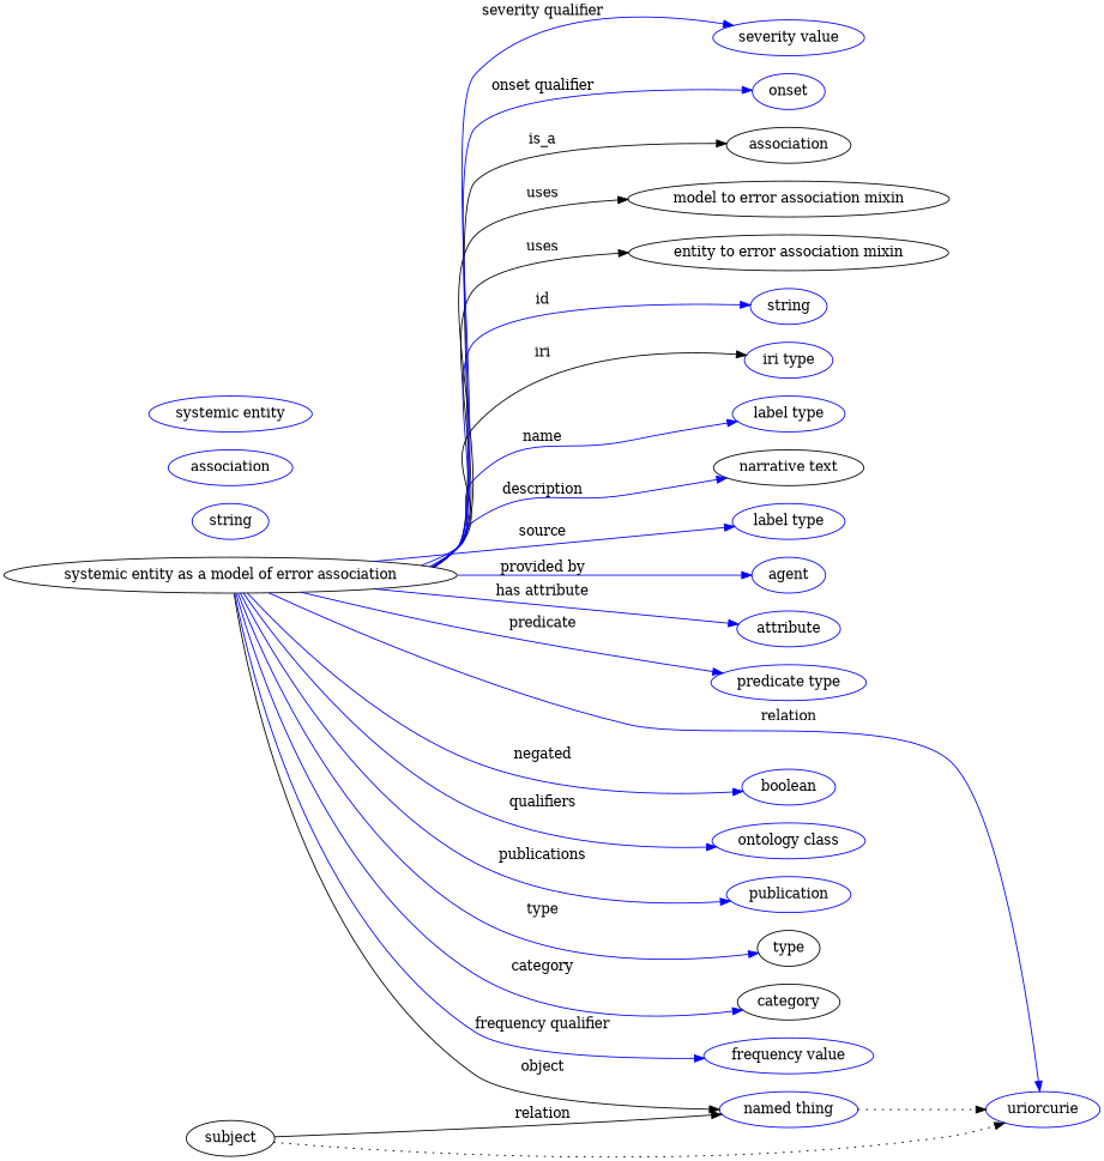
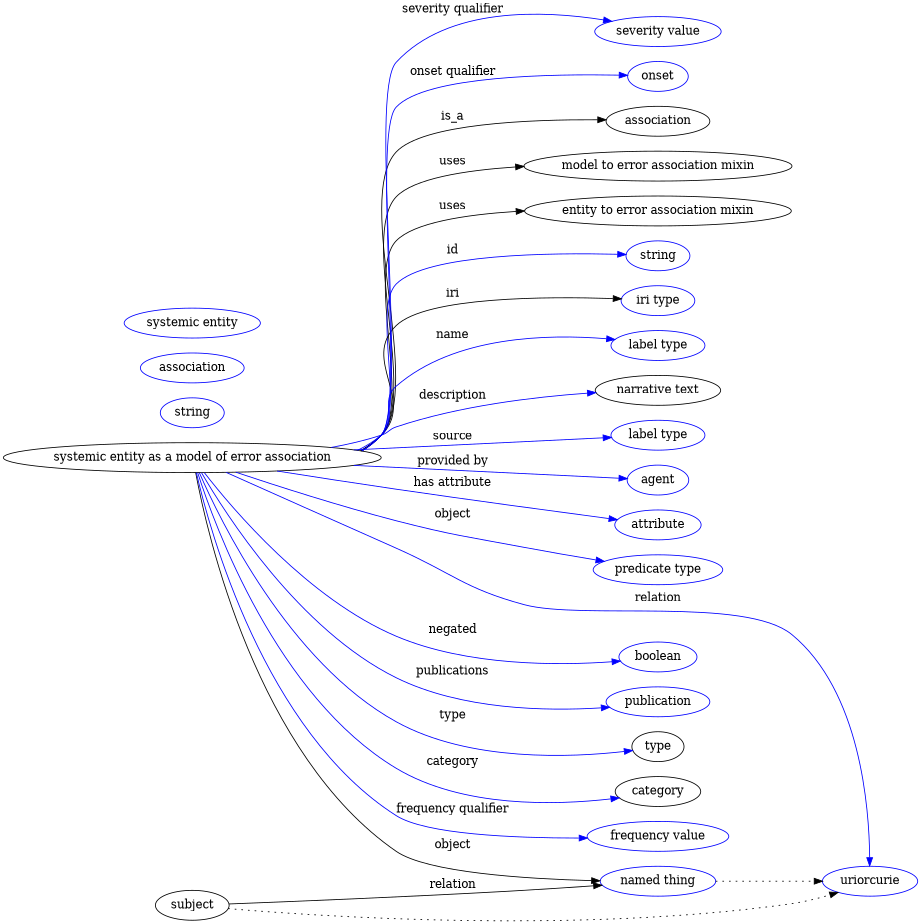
  digraph {
    rankdir=LR
    node [color=blue]
    edge [color=blue style=solid]
    n1 [height=0.5 label="systemic entity as a model of error association" width=6.3189 color=""]
    association [height=0.5 width=1.7332 color=""]
    "model to error association mixin" [height=0.5 width=4.4774 color=""]
    "entity to error association mixin" [height=0.5 width=4.4593 color=""]
    n5 [height=0.5 label=string width=1.0652]
    n6 [height=0.5 label="iri type" width=1.2277]
    n7 [height=0.5 label="label type" width=1.5707]
    n8 [color=black height=0.5 label="narrative text" width=2.0943]
    n9 [height=0.5 label="label type" width=1.5707]
    n10 [height=0.5 label=agent width=1.0291]
    n11 [height=0.5 label=attribute width=1.4443]
    n12 [height=0.5 label="predicate type" width=2.1665]
    n13 [height=0.5 label="named thing" width=1.9318]
    n14 [height=0.5 label=uriorcurie width=1.5887]
    n15 [height=0.5 label=boolean width=1.2999]
-   n16 [height=0.5 label="ontology class" width=2.1304]
    n17 [height=0.5 label=publication width=1.7332]
    type [height=0.5 width=0.86659 color=""]
    category [height=0.5 width=1.4263 color=""]
    n20 [height=0.5 label="frequency value" width=2.3651]
    n21 [height=0.5 label="severity value" width=2.1123]
    n22 [height=0.5 label=onset width=1.011]
    subject [height=0.5 width=1.2277 color=""]
    n24 [height=0.5 label=string width=1.0652]
    n25 [height=0.5 label=association width=1.7332]
    n26 [height=0.5 label="systemic entity" width=2.2748]
    n1 -> association [label=is_a color="" style=""]
    n1 -> "model to error association mixin" [label=uses color="" style=""]
    n1 -> "entity to error association mixin" [label=uses color="" style=""]
    n1 -> n5 [label=id]
    n1 -> n6 [color=black label=iri]
    n1 -> n7 [label=name]
    n1 -> n8 [label=description]
    n1 -> n9 [label=source]
    n1 -> n10 [label="provided by"]
    n1 -> n11 [label="has attribute"]
-   n1 -> n12 [label=predicate]
+   n1 -> n12 [label=object]
    n1 -> n13 [color=black label=object]
    n1 -> n14 [label=relation]
    n1 -> n15 [label=negated]
-   n1 -> n16 [label=qualifiers]
    n1 -> n17 [label=publications]
    n1 -> type [label=type]
    n1 -> category [label=category]
    n1 -> n20 [label="frequency qualifier"]
    n1 -> n21 [label="severity qualifier"]
    n1 -> n22 [label="onset qualifier"]
    n13 -> n14 [style=dotted color=""]
    subject -> n13 [label=relation color="" style=""]
    subject -> n14 [style=dotted color=""]
  }
